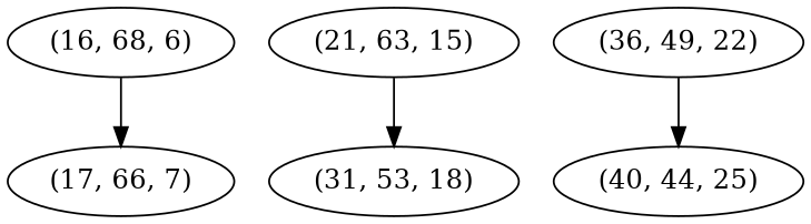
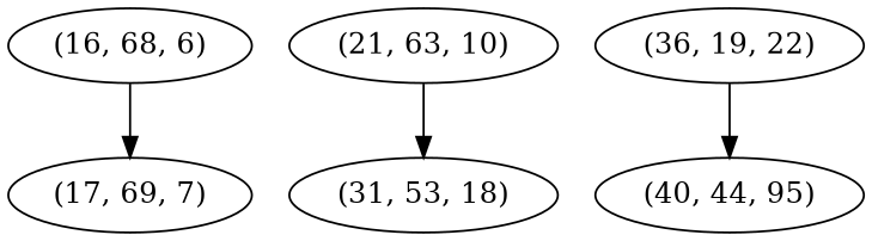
  digraph {
    "(16, 68, 6)"
-   "(17, 66, 7)"
-   "(21, 63, 10)" [label="(21, 63, 15)"]
+   "(17, 66, 7)" [label="(17, 69, 7)"]
+   "(21, 63, 10)"
    "(31, 53, 18)"
-   "(36, 49, 22)"
-   "(40, 44, 25)"
+   "(36, 49, 22)" [label="(36, 19, 22)"]
+   "(40, 44, 25)" [label="(40, 44, 95)"]
    "(16, 68, 6)" -> "(17, 66, 7)"
    "(21, 63, 10)" -> "(31, 53, 18)"
    "(36, 49, 22)" -> "(40, 44, 25)"
  }
